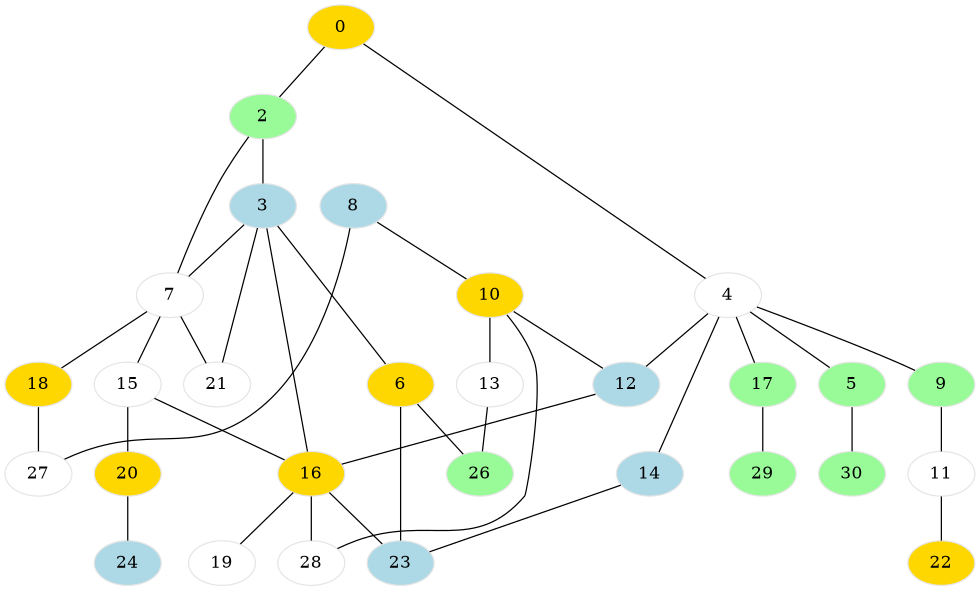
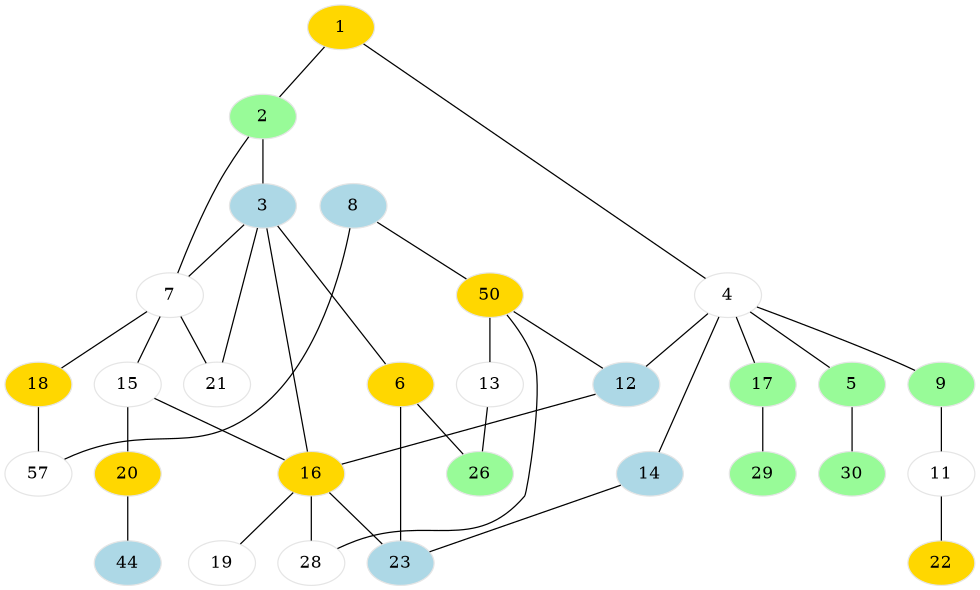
  graph {
    node [color=gray90 fillcolor=white style=filled]
    edge [weight=1.0]
-   1 [fillcolor=gold label=0]
+   1 [fillcolor=gold]
    2 [fillcolor=palegreen]
    4
    3 [fillcolor=lightblue]
    7
    5 [fillcolor=palegreen]
    9 [fillcolor=palegreen]
    12 [fillcolor=lightblue]
    14 [fillcolor=lightblue]
    17 [fillcolor=palegreen]
    6 [fillcolor=gold]
    16 [fillcolor=gold]
    21
    15
    18 [fillcolor=gold]
    23 [fillcolor=lightblue]
    26 [fillcolor=palegreen]
    28
    19
    30 [fillcolor=palegreen]
    8 [fillcolor=lightblue]
-   10 [fillcolor=gold]
-   27
+   10 [fillcolor=gold label=50]
+   27 [label=57]
    11
    29 [fillcolor=palegreen]
    22 [fillcolor=gold]
    20 [fillcolor=gold]
    13
-   24 [fillcolor=lightblue]
+   24 [fillcolor=lightblue label=44]
    1 -- 2
    1 -- 4
    2 -- 3
    2 -- 7
    4 -- 5
    4 -- 9
    4 -- 12
    4 -- 14
    4 -- 17
    3 -- 7
    3 -- 6
    3 -- 16
    3 -- 21
    7 -- 21
    7 -- 15
    7 -- 18
    5 -- 30
    9 -- 11
    12 -- 16
    14 -- 23
    17 -- 29
    6 -- 23 [weight=2.0]
    6 -- 26
    16 -- 23 [weight=2.0]
    16 -- 28
    16 -- 19
    15 -- 16
    15 -- 20
    18 -- 27
    8 -- 10
    8 -- 27
    10 -- 12
    10 -- 28
    10 -- 13 [weight=2.0]
    11 -- 22
    20 -- 24
    13 -- 26
  }
